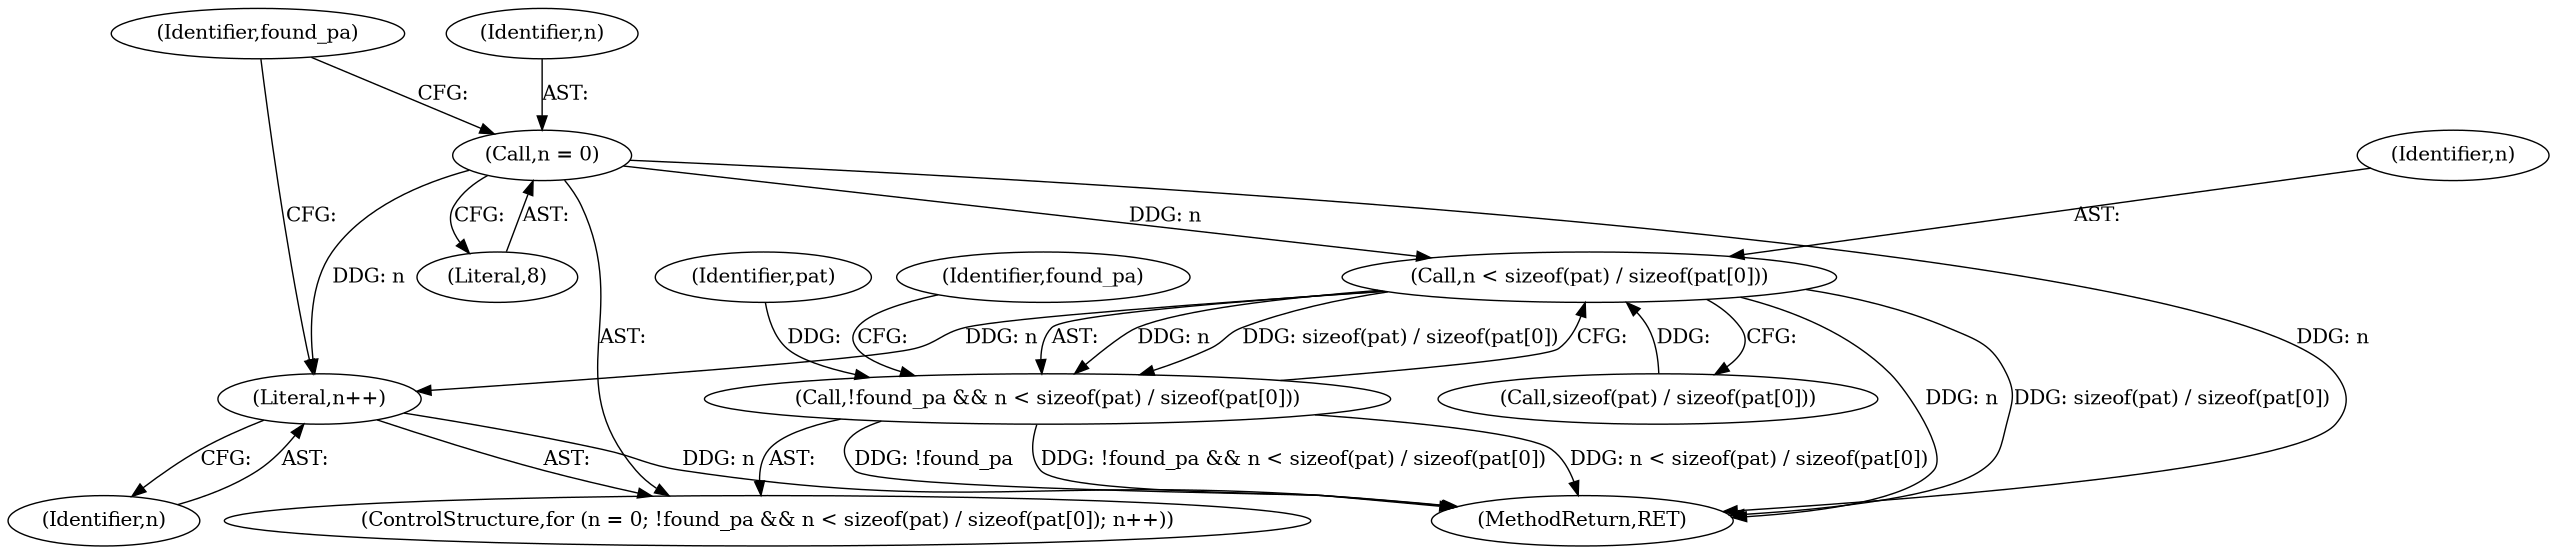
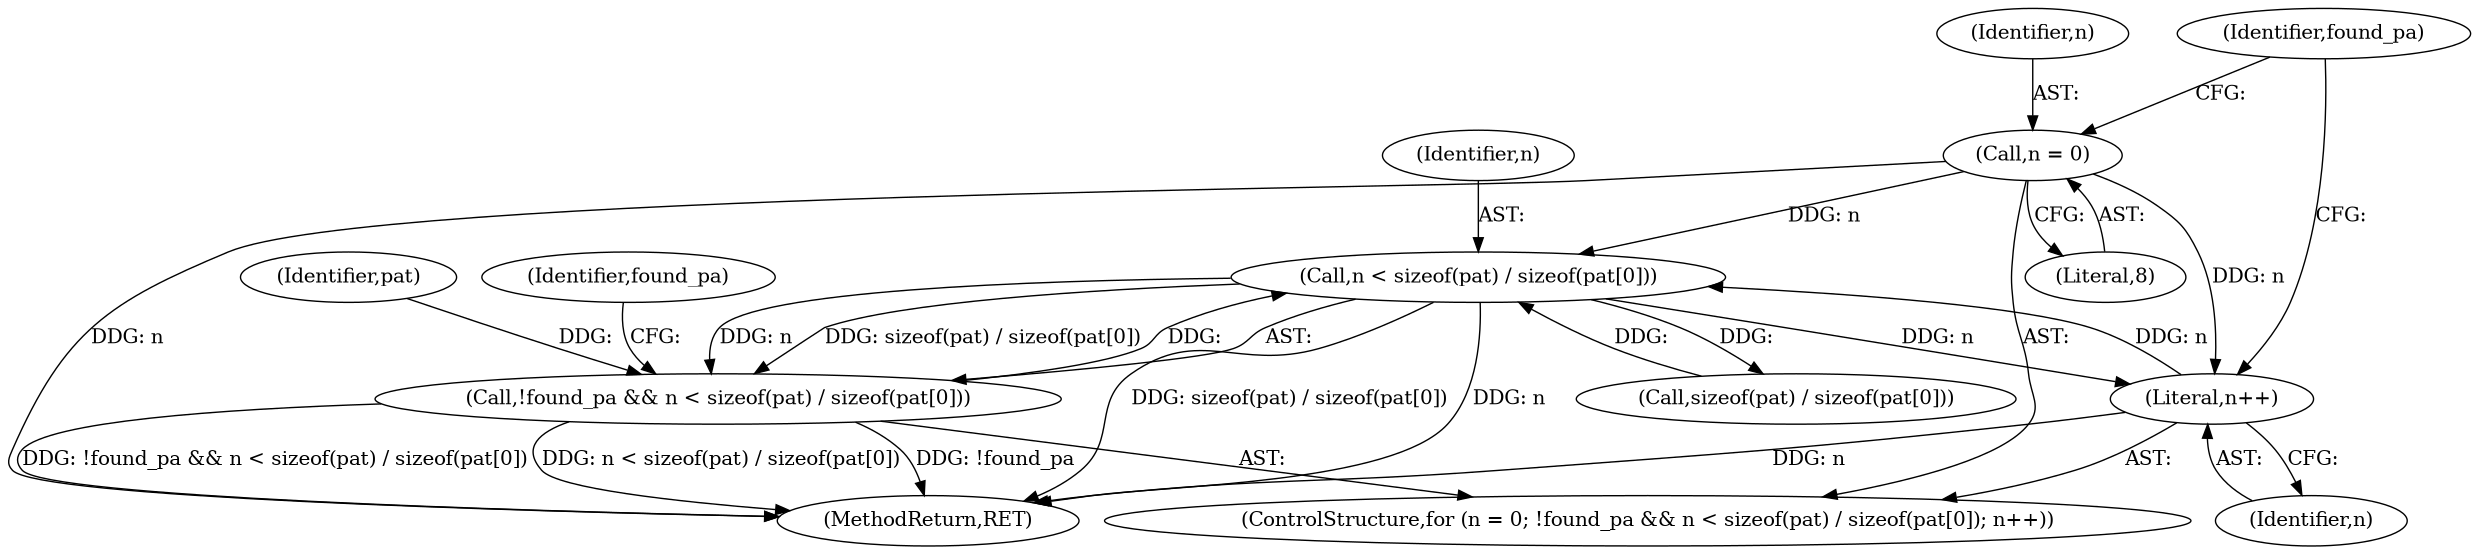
  digraph {
    n1 [label="(Call,n < sizeof(pat) / sizeof(pat[0]))"]
    n2 [label="(Literal,n++)"]
    n3 [label="(Call,!found_pa && n < sizeof(pat) / sizeof(pat[0]))"]
    n4 [label="(MethodReturn,RET)"]
    n5 [label="(Call,sizeof(pat) / sizeof(pat[0]))"]
    n6 [label="(ControlStructure,for (n = 0; !found_pa && n < sizeof(pat) / sizeof(pat[0]); n++))"]
    n7 [label="(Identifier,n)"]
    n8 [label="(Call,n = 0)"]
    n9 [label="(Literal,8)"]
    n10 [label="(Identifier,found_pa)"]
    n11 [label="(Identifier,pat)"]
    n12 [label="(Identifier,n)"]
    n13 [label="(Identifier,found_pa)"]
    n14 [label="(Identifier,n)"]
    n1 -> n2 [label="DDG: n"]
    n1 -> n3 [label="AST: "]
    n1 -> n3 [label="DDG: n"]
    n1 -> n3 [label="DDG: sizeof(pat) / sizeof(pat[0])"]
    n1 -> n4 [label="DDG: sizeof(pat) / sizeof(pat[0])"]
    n1 -> n4 [label="DDG: n"]
-   n1 -> n5 [label="CFG: "]
+   n1 -> n5 [label="DDG: "]
+   n2 -> n1 [label="DDG: n"]
    n2 -> n4 [label="DDG: n"]
    n2 -> n6 [label="AST: "]
    n2 -> n7 [label="CFG: "]
-   n3 -> n1 [label="CFG: "]
+   n3 -> n1 [label="DDG: "]
    n3 -> n4 [label="DDG: n < sizeof(pat) / sizeof(pat[0])"]
    n3 -> n4 [label="DDG: !found_pa"]
    n3 -> n4 [label="DDG: !found_pa && n < sizeof(pat) / sizeof(pat[0])"]
    n3 -> n6 [label="AST: "]
    n5 -> n1 [label="DDG: "]
    n7 -> n2 [label="AST: "]
    n8 -> n1 [label="DDG: n"]
    n8 -> n2 [label="DDG: n"]
    n8 -> n4 [label="DDG: n"]
    n8 -> n6 [label="AST: "]
    n8 -> n9 [label="CFG: "]
    n9 -> n8 [label="AST: "]
    n10 -> n2 [label="CFG: "]
    n10 -> n8 [label="CFG: "]
    n11 -> n3 [label="DDG: "]
    n12 -> n1 [label="AST: "]
    n13 -> n3 [label="CFG: "]
    n14 -> n8 [label="AST: "]
  }
